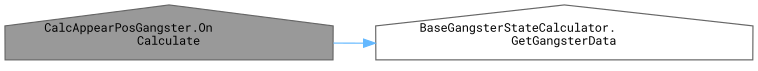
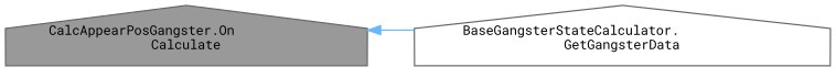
  digraph {
    rankdir=LR
    fontname="Roboto Mono"
    node [fontname="Roboto Mono" fontsize=10 shape=house style=filled]
    n1 [color=gray40 fillcolor=grey60 fontcolor=black height=0.2 label="CalcAppearPosGangster.On\lCalculate" width=0.4]
    n2 [color=grey40 fillcolor=white height=0.2 label="BaseGangsterStateCalculator.\lGetGangsterData" width=0.4]
-   n1 -> n2 [color=steelblue1 fontname="Roboto Mono" fontsize=10 labelfontname=Helvetica labelfontsize=10 style=solid]
+   n2 -> n1 [color=steelblue1 fontname="Roboto Mono" fontsize=10 labelfontname=Helvetica labelfontsize=10 style=solid]
  }
